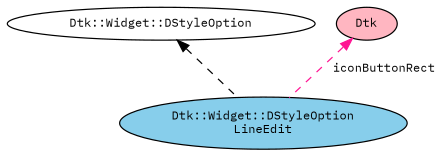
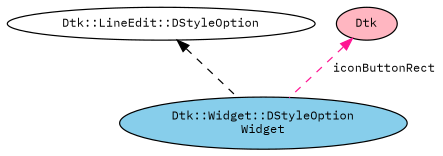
  digraph {
    fontname="IBM Plex Mono"
    node [color=black fontname="IBM Plex Mono" fontsize=10 shape=ellipse style=filled]
    edge [dir=back fontname="IBM Plex Mono" fontsize=10 labelfontname=Helvetica labelfontsize=10 style=dashed]
-   n1 [fillcolor=skyblue fontcolor=black height=0.2 label="Dtk::Widget::DStyleOption\lLineEdit" width=0.4]
-   n2 [fillcolor=white height=0.2 label="Dtk::Widget::DStyleOption" width=0.4]
+   n1 [fillcolor=skyblue fontcolor=black height=0.2 label="Dtk::Widget::DStyleOption\lWidget" width=0.4]
+   n2 [fillcolor=white height=0.2 label="Dtk::LineEdit::DStyleOption" width=0.4]
    n3 [fillcolor=lightpink height=0.2 label=Dtk width=0.4]
    n2 -> n1 [color=black]
    n3 -> n1 [color=deeppink label=" iconButtonRect"]
  }
